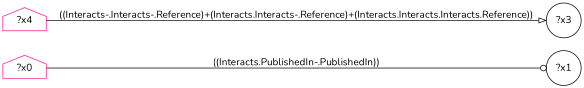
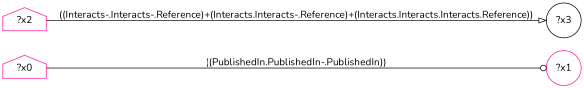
  digraph {
    fontname=Nunito
    rankdir=LR
    node [color=deeppink fontname=Nunito shape=house]
    edge [fontname=Nunito]
    n1 [label="?x0"]
-   n2 [color=black label="?x1" shape=circle]
-   n3 [label="?x4"]
+   n2 [label="?x1" shape=circle]
+   n3 [label="?x2"]
    n4 [color=black label="?x3" shape=circle]
-   n1 -> n2 [arrowhead=odot label="((Interacts.PublishedIn-.PublishedIn))"]
+   n1 -> n2 [arrowhead=odot label="((PublishedIn.PublishedIn-.PublishedIn))"]
    n3 -> n4 [arrowhead=onormal label="((Interacts-.Interacts-.Reference)+(Interacts.Interacts-.Reference)+(Interacts.Interacts.Interacts.Reference))"]
  }
